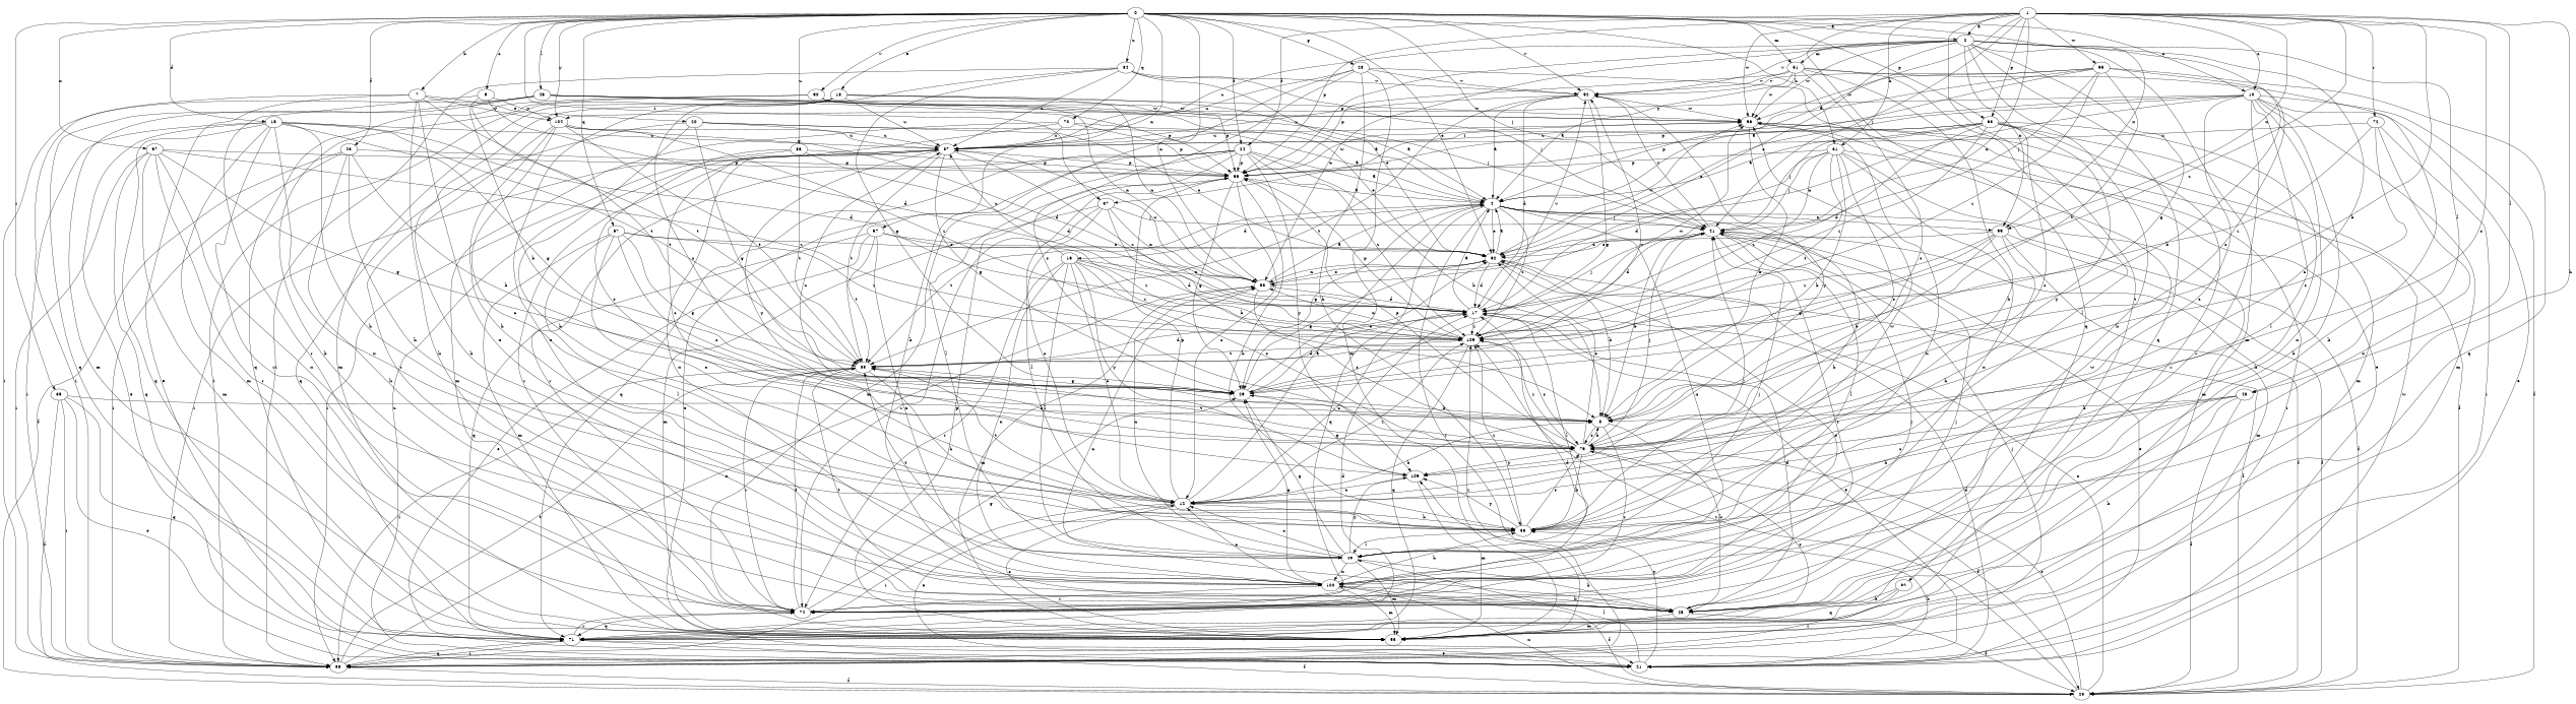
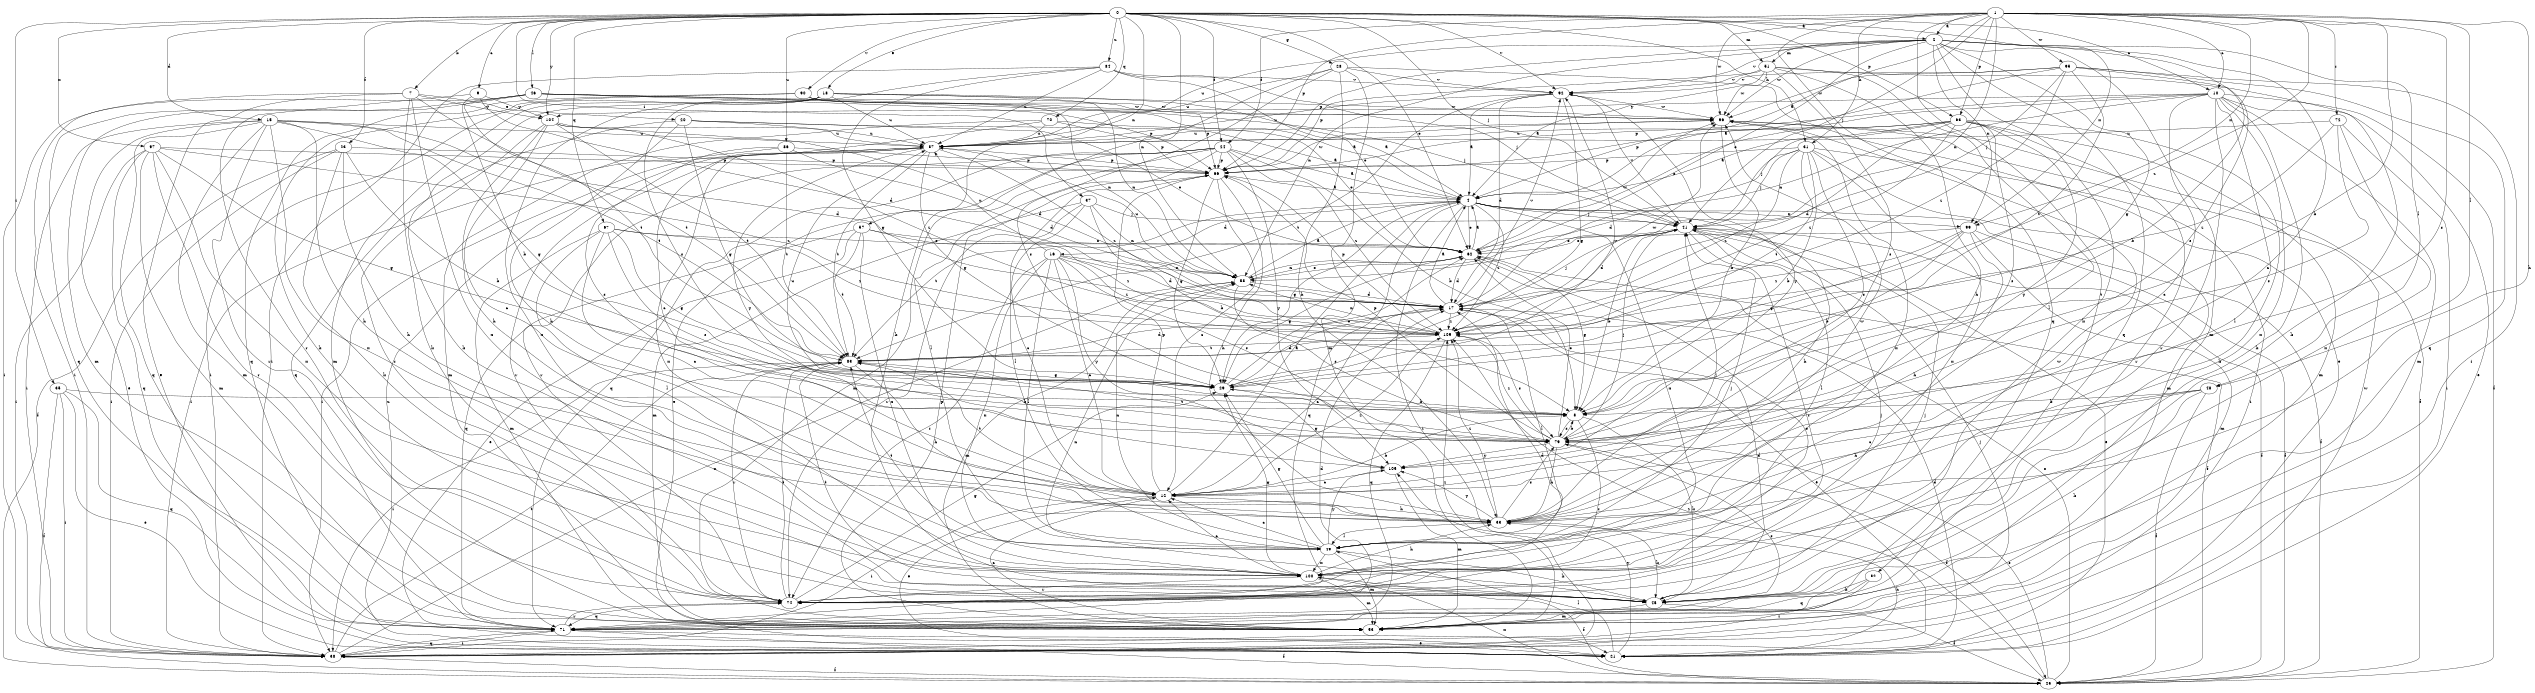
  strict digraph {
    0
    2
    7
    9
    10
    15
    18
    23
    24
    28
    31
    35
    37
    41
    46
    51
    57
    58
    62
    63
    67
    70
    84
    86
    90
    92
    97
    99
    104
    48
    66
    71
    79
    96
    12
    29
    45
    53
    87
    38
    83
    100
    20
    21
    8
    74
    17
    25
    49
    33
    4
    109
    105
    1
    72
    82
    95
    16
    0 -> 2 [label=a]
    0 -> 7 [label=b]
    0 -> 9 [label=c]
    0 -> 10 [label=c]
    0 -> 15 [label=d]
    0 -> 18 [label=e]
    0 -> 23 [label=f]
    0 -> 24 [label=f]
    0 -> 28 [label=g]
    0 -> 31 [label=h]
    0 -> 35 [label=i]
    0 -> 37 [label=i]
    0 -> 41 [label=j]
    0 -> 46 [label=l]
    0 -> 51 [label=m]
    0 -> 57 [label=n]
    0 -> 58 [label=n]
    0 -> 62 [label=o]
    0 -> 63 [label=p]
    0 -> 67 [label=q]
    0 -> 70 [label=q]
    0 -> 84 [label=u]
    0 -> 86 [label=u]
    0 -> 90 [label=v]
    0 -> 92 [label=v]
    0 -> 97 [label=x]
    0 -> 99 [label=x]
    0 -> 104 [label=y]
    2 -> 51 [label=m]
    2 -> 58 [label=n]
    2 -> 62 [label=o]
    2 -> 92 [label=v]
    2 -> 99 [label=x]
    2 -> 48 [label=l]
    2 -> 66 [label=p]
    2 -> 71 [label=q]
    2 -> 79 [label=s]
    2 -> 96 [label=w]
    2 -> 12 [label=c]
    2 -> 29 [label=g]
    2 -> 45 [label=k]
    2 -> 53 [label=m]
    2 -> 87 [label=u]
    7 -> 104 [label=y]
    7 -> 45 [label=k]
    7 -> 38 [label=i]
    7 -> 83 [label=t]
    7 -> 100 [label=x]
    7 -> 20 [label=e]
    7 -> 21 [label=e]
    9 -> 104 [label=y]
    9 -> 8 [label=b]
    9 -> 74 [label=r]
    9 -> 17 [label=d]
    10 -> 58 [label=n]
    10 -> 62 [label=o]
    10 -> 104 [label=y]
    10 -> 66 [label=p]
    10 -> 12 [label=c]
    10 -> 45 [label=k]
    10 -> 53 [label=m]
    10 -> 100 [label=x]
    10 -> 21 [label=e]
    10 -> 74 [label=r]
    10 -> 25 [label=f]
    10 -> 49 [label=l]
    15 -> 71 [label=q]
    15 -> 29 [label=g]
    15 -> 53 [label=m]
    15 -> 87 [label=u]
    15 -> 38 [label=i]
    15 -> 83 [label=t]
    15 -> 100 [label=x]
    15 -> 21 [label=e]
    15 -> 74 [label=r]
    15 -> 17 [label=d]
    15 -> 33 [label=h]
    18 -> 58 [label=n]
    18 -> 96 [label=w]
    18 -> 45 [label=k]
    18 -> 53 [label=m]
    18 -> 87 [label=u]
    18 -> 38 [label=i]
    18 -> 100 [label=x]
    18 -> 4 [label=a]
    23 -> 66 [label=p]
    23 -> 45 [label=k]
    23 -> 38 [label=i]
    23 -> 8 [label=b]
    23 -> 25 [label=f]
    23 -> 33 [label=h]
    24 -> 66 [label=p]
    24 -> 71 [label=q]
    24 -> 53 [label=m]
    24 -> 21 [label=e]
    24 -> 8 [label=b]
    24 -> 74 [label=r]
    24 -> 49 [label=l]
    24 -> 4 [label=a]
    24 -> 109 [label=z]
    24 -> 105 [label=y]
    28 -> 92 [label=v]
    28 -> 79 [label=s]
    28 -> 45 [label=k]
    28 -> 53 [label=m]
    28 -> 87 [label=u]
    28 -> 21 [label=e]
    28 -> 33 [label=h]
    31 -> 41 [label=j]
    31 -> 66 [label=p]
    31 -> 79 [label=s]
    31 -> 53 [label=m]
    31 -> 38 [label=i]
    31 -> 83 [label=t]
    31 -> 100 [label=x]
    31 -> 8 [label=b]
    31 -> 17 [label=d]
    31 -> 109 [label=z]
    35 -> 71 [label=q]
    35 -> 38 [label=i]
    35 -> 21 [label=e]
    35 -> 8 [label=b]
    35 -> 25 [label=f]
    37 -> 41 [label=j]
    37 -> 58 [label=n]
    37 -> 12 [label=c]
    37 -> 53 [label=m]
    37 -> 8 [label=b]
    37 -> 74 [label=r]
    41 -> 62 [label=o]
    41 -> 92 [label=v]
    41 -> 21 [label=e]
    41 -> 8 [label=b]
    41 -> 74 [label=r]
    41 -> 17 [label=d]
    41 -> 25 [label=f]
    41 -> 49 [label=l]
    46 -> 41 [label=j]
    46 -> 66 [label=p]
    46 -> 71 [label=q]
    46 -> 96 [label=w]
    46 -> 53 [label=m]
    46 -> 38 [label=i]
    46 -> 83 [label=t]
    46 -> 4 [label=a]
    51 -> 92 [label=v]
    51 -> 66 [label=p]
    51 -> 79 [label=s]
    51 -> 96 [label=w]
    51 -> 45 [label=k]
    51 -> 49 [label=l]
    51 -> 33 [label=h]
    51 -> 4 [label=a]
    57 -> 62 [label=o]
    57 -> 71 [label=q]
    57 -> 83 [label=t]
    57 -> 100 [label=x]
    57 -> 21 [label=e]
    57 -> 109 [label=z]
    58 -> 62 [label=o]
    58 -> 79 [label=s]
    58 -> 53 [label=m]
    58 -> 87 [label=u]
    58 -> 17 [label=d]
    58 -> 4 [label=a]
    62 -> 58 [label=n]
    62 -> 96 [label=w]
    62 -> 29 [label=g]
-   62 -> 8 [label=b]
+   62 -> 8 [label=g]
    62 -> 17 [label=d]
    62 -> 25 [label=f]
    62 -> 4 [label=a]
    63 -> 41 [label=j]
    63 -> 66 [label=p]
    63 -> 79 [label=s]
    63 -> 45 [label=k]
    63 -> 53 [label=m]
    63 -> 87 [label=u]
    63 -> 74 [label=r]
    63 -> 17 [label=d]
    63 -> 4 [label=a]
    63 -> 109 [label=z]
    63 -> 105 [label=y]
    67 -> 62 [label=o]
    67 -> 79 [label=s]
    67 -> 12 [label=c]
    67 -> 29 [label=g]
    67 -> 53 [label=m]
    67 -> 49 [label=l]
    67 -> 109 [label=z]
    70 -> 62 [label=o]
    70 -> 66 [label=p]
    70 -> 12 [label=c]
    70 -> 53 [label=m]
    70 -> 87 [label=u]
    84 -> 41 [label=j]
    84 -> 62 [label=o]
    84 -> 92 [label=v]
    84 -> 79 [label=s]
    84 -> 29 [label=g]
    84 -> 87 [label=u]
    84 -> 38 [label=i]
    86 -> 66 [label=p]
    86 -> 79 [label=s]
    86 -> 38 [label=i]
    86 -> 83 [label=t]
    86 -> 17 [label=d]
    90 -> 58 [label=n]
    90 -> 66 [label=p]
    90 -> 71 [label=q]
    90 -> 96 [label=w]
    90 -> 45 [label=k]
    92 -> 96 [label=w]
    92 -> 29 [label=g]
    92 -> 87 [label=u]
    92 -> 83 [label=t]
    92 -> 17 [label=d]
    92 -> 4 [label=a]
    92 -> 105 [label=y]
    97 -> 66 [label=p]
    97 -> 71 [label=q]
    97 -> 29 [label=g]
    97 -> 53 [label=m]
    97 -> 38 [label=i]
    97 -> 100 [label=x]
    97 -> 74 [label=r]
    97 -> 109 [label=z]
    99 -> 62 [label=o]
    99 -> 29 [label=g]
    99 -> 53 [label=m]
    99 -> 8 [label=b]
    99 -> 25 [label=f]
    99 -> 33 [label=h]
    99 -> 109 [label=z]
    104 -> 12 [label=c]
    104 -> 87 [label=u]
    104 -> 83 [label=t]
    104 -> 74 [label=r]
    104 -> 17 [label=d]
    104 -> 33 [label=h]
    104 -> 109 [label=z]
    48 -> 12 [label=c]
    48 -> 45 [label=k]
    48 -> 8 [label=b]
    48 -> 25 [label=f]
    48 -> 33 [label=h]
    66 -> 96 [label=w]
    66 -> 12 [label=c]
    66 -> 29 [label=g]
    66 -> 49 [label=l]
    66 -> 33 [label=h]
    66 -> 4 [label=a]
    71 -> 79 [label=s]
    71 -> 38 [label=i]
    71 -> 21 [label=e]
    71 -> 74 [label=r]
    71 -> 17 [label=d]
    71 -> 25 [label=f]
    79 -> 41 [label=j]
    79 -> 62 [label=o]
    79 -> 66 [label=p]
    79 -> 83 [label=t]
    79 -> 8 [label=b]
    79 -> 25 [label=f]
    79 -> 33 [label=h]
    79 -> 109 [label=z]
    79 -> 105 [label=y]
    96 -> 87 [label=u]
    96 -> 100 [label=x]
    96 -> 8 [label=b]
    96 -> 25 [label=f]
    12 -> 66 [label=p]
    12 -> 38 [label=i]
    12 -> 83 [label=t]
    12 -> 21 [label=e]
    12 -> 8 [label=b]
    12 -> 33 [label=h]
    12 -> 4 [label=a]
    12 -> 109 [label=z]
    29 -> 62 [label=o]
    29 -> 92 [label=v]
    29 -> 8 [label=b]
    29 -> 17 [label=d]
    45 -> 41 [label=j]
    45 -> 58 [label=n]
    45 -> 53 [label=m]
    45 -> 83 [label=t]
    45 -> 17 [label=d]
    45 -> 25 [label=f]
    53 -> 66 [label=p]
    53 -> 12 [label=c]
    53 -> 109 [label=z]
    87 -> 66 [label=p]
    87 -> 29 [label=g]
    87 -> 38 [label=i]
    87 -> 83 [label=t]
    87 -> 100 [label=x]
    87 -> 74 [label=r]
    87 -> 109 [label=z]
    87 -> 105 [label=y]
    38 -> 41 [label=j]
    38 -> 58 [label=n]
    38 -> 71 [label=q]
    38 -> 83 [label=t]
    38 -> 25 [label=f]
    83 -> 29 [label=g]
    83 -> 38 [label=i]
    83 -> 74 [label=r]
    83 -> 17 [label=d]
    83 -> 33 [label=h]
    100 -> 12 [label=c]
    100 -> 29 [label=g]
-   100 -> 45 [label=k]
+   33 -> 45 [label=k]
    100 -> 53 [label=m]
    100 -> 74 [label=r]
    100 -> 25 [label=f]
    100 -> 33 [label=h]
    20 -> 62 [label=o]
    20 -> 71 [label=q]
    20 -> 29 [label=g]
    20 -> 87 [label=u]
    20 -> 33 [label=h]
    20 -> 4 [label=a]
    21 -> 96 [label=w]
    21 -> 87 [label=u]
    21 -> 17 [label=d]
    21 -> 49 [label=l]
    21 -> 33 [label=h]
    21 -> 105 [label=y]
    8 -> 79 [label=s]
    8 -> 45 [label=k]
    8 -> 87 [label=u]
    8 -> 74 [label=r]
    74 -> 41 [label=j]
    74 -> 62 [label=o]
    74 -> 71 [label=q]
    74 -> 96 [label=w]
    74 -> 29 [label=g]
    74 -> 83 [label=t]
    74 -> 17 [label=d]
    17 -> 41 [label=j]
    17 -> 92 [label=v]
    17 -> 12 [label=c]
    17 -> 21 [label=e]
    17 -> 49 [label=l]
    17 -> 4 [label=a]
    17 -> 109 [label=z]
    25 -> 62 [label=o]
    25 -> 79 [label=s]
    25 -> 100 [label=x]
    25 -> 109 [label=z]
    49 -> 41 [label=j]
    49 -> 58 [label=n]
    49 -> 12 [label=c]
    49 -> 29 [label=g]
    49 -> 45 [label=k]
    49 -> 53 [label=m]
    49 -> 83 [label=t]
    49 -> 100 [label=x]
    49 -> 105 [label=y]
    33 -> 41 [label=j]
    33 -> 79 [label=s]
    33 -> 96 [label=w]
    33 -> 49 [label=l]
    33 -> 109 [label=z]
    33 -> 105 [label=y]
    4 -> 41 [label=j]
    4 -> 62 [label=o]
    4 -> 99 [label=x]
    4 -> 71 [label=q]
    4 -> 29 [label=g]
    4 -> 38 [label=i]
    4 -> 83 [label=t]
    4 -> 100 [label=x]
    4 -> 25 [label=f]
    4 -> 33 [label=h]
    4 -> 109 [label=z]
    4 -> 16 [label=d]
    109 -> 58 [label=n]
    109 -> 66 [label=p]
    109 -> 71 [label=q]
    109 -> 79 [label=s]
    109 -> 96 [label=w]
    109 -> 83 [label=t]
    105 -> 12 [label=c]
    105 -> 29 [label=g]
    105 -> 53 [label=m]
    1 -> 2 [label=a]
    1 -> 10 [label=c]
    1 -> 24 [label=f]
    1 -> 31 [label=h]
    1 -> 41 [label=j]
    1 -> 58 [label=n]
    1 -> 63 [label=p]
    1 -> 99 [label=x]
    1 -> 48 [label=l]
    1 -> 66 [label=p]
    1 -> 71 [label=q]
    1 -> 79 [label=s]
    1 -> 96 [label=w]
    1 -> 8 [label=b]
    1 -> 33 [label=h]
    1 -> 4 [label=a]
    1 -> 109 [label=z]
    1 -> 72 [label=r]
    1 -> 82 [label=t]
    1 -> 95 [label=w]
    72 -> 79 [label=s]
    72 -> 87 [label=u]
    72 -> 38 [label=i]
    72 -> 100 [label=x]
    72 -> 109 [label=z]
    82 -> 71 [label=q]
    82 -> 45 [label=k]
    82 -> 38 [label=i]
    95 -> 41 [label=j]
    95 -> 92 [label=v]
    95 -> 71 [label=q]
    95 -> 96 [label=w]
-   95 -> 37 [label=i]
+   95 -> 38 [label=i]
    95 -> 83 [label=t]
    95 -> 8 [label=b]
    95 -> 4 [label=a]
    95 -> 109 [label=z]
    16 -> 58 [label=n]
    16 -> 79 [label=s]
    16 -> 12 [label=c]
    16 -> 87 [label=u]
    16 -> 100 [label=x]
    16 -> 74 [label=r]
    16 -> 17 [label=d]
    16 -> 49 [label=l]
    16 -> 109 [label=z]
    16 -> 105 [label=y]
  }
